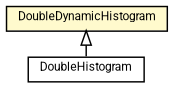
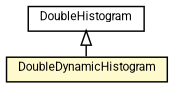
  digraph {
    nodesep=0.15
    rankdir=TB
    ranksep=0.25
    fontname="Comic Neue"
    node [fontcolor=black fontname="Comic Neue" fontsize=8 margin=0 shape=plaintext]
    n1 [height=0 label=<<table title="de.lmu.ifi.dbs.elki.utilities.datastructures.histogram.DoubleDynamicHistogram" border="0" cellborder="1" cellspacing="0" cellpadding="2" bgcolor="lemonChiffon" href="DoubleDynamicHistogram.html" target="_parent"> 		<tr><td><table border="0" cellspacing="0" cellpadding="1"> 		<tr><td align="center" balign="center"> <font face="Roboto">DoubleDynamicHistogram</font> </td></tr> 		</table></td></tr> 		</table>> width=0]
    n2 [height=0 label=<<table title="de.lmu.ifi.dbs.elki.utilities.datastructures.histogram.DoubleHistogram" border="0" cellborder="1" cellspacing="0" cellpadding="2" href="DoubleHistogram.html" target="_parent"> 		<tr><td><table border="0" cellspacing="0" cellpadding="1"> 		<tr><td align="center" balign="center"> <font face="Roboto">DoubleHistogram</font> </td></tr> 		</table></td></tr> 		</table>> width=0]
-   n1 -> n2 [arrowtail=empty color=black dir=back fontname="Comic Neue" fontsize=7 labelfontname=Roboto labelfontsize=7 weight=10]
+   n2 -> n1 [arrowtail=empty color=black dir=back fontname="Comic Neue" fontsize=7 labelfontname=Roboto labelfontsize=7 weight=10]
  }
